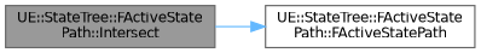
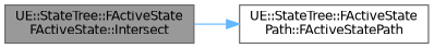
  digraph {
    rankdir=LR
    node [fontname=Helvetica fontsize=10 shape=box style=filled]
-   n1 [color=gray40 fillcolor=grey60 fontcolor=black height=0.2 label="UE::StateTree::FActiveState\lPath::Intersect" width=0.4]
+   n1 [color=gray40 fillcolor=grey60 fontcolor=black height=0.2 label="UE::StateTree::FActiveState\lFActiveState::Intersect" width=0.4]
    n2 [color=grey40 fillcolor=white height=0.2 label="UE::StateTree::FActiveState\lPath::FActiveStatePath" width=0.4]
    n1 -> n2 [color=steelblue1 fontname=Helvetica fontsize=10 labelfontname=Helvetica labelfontsize=10 style=solid]
  }
